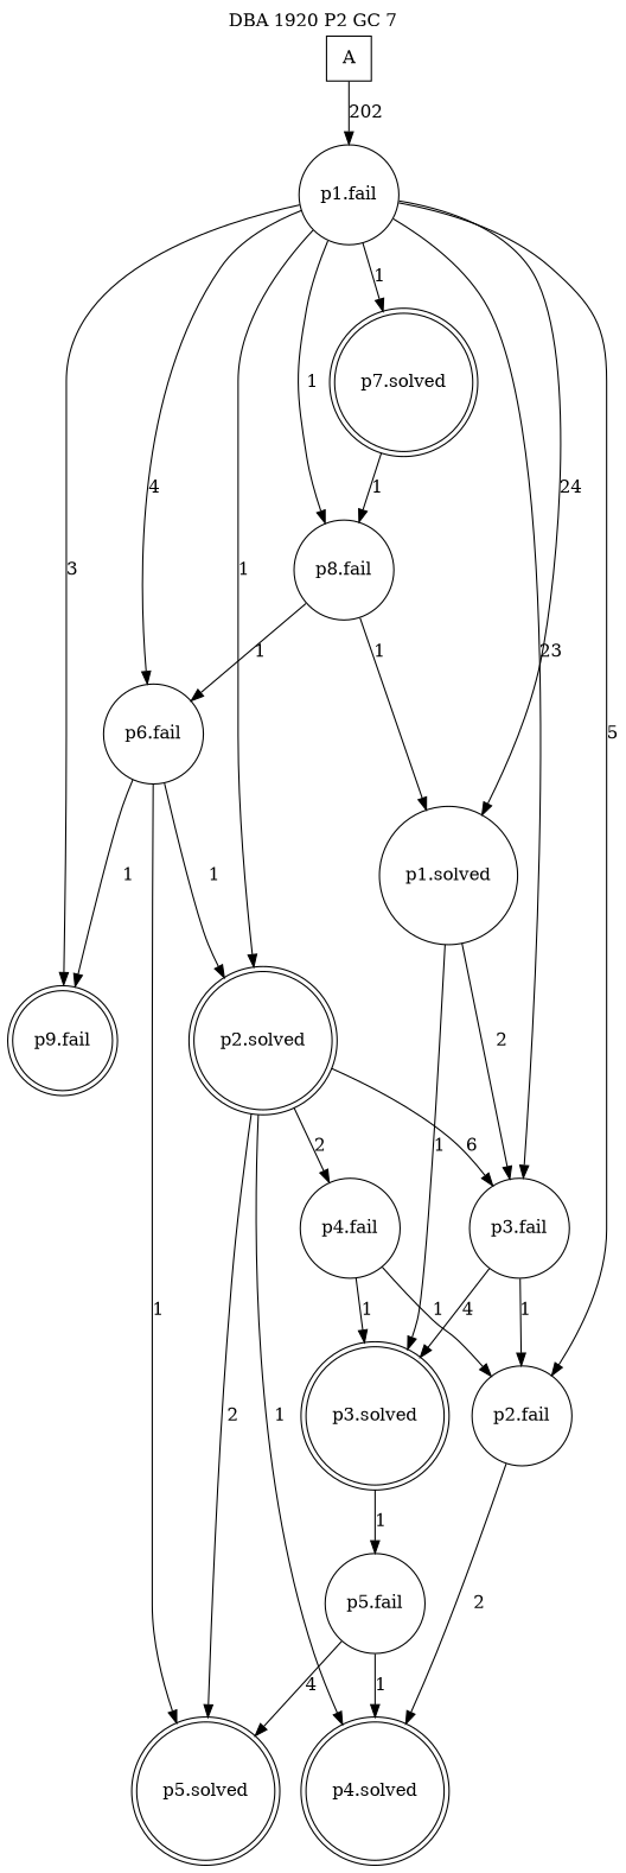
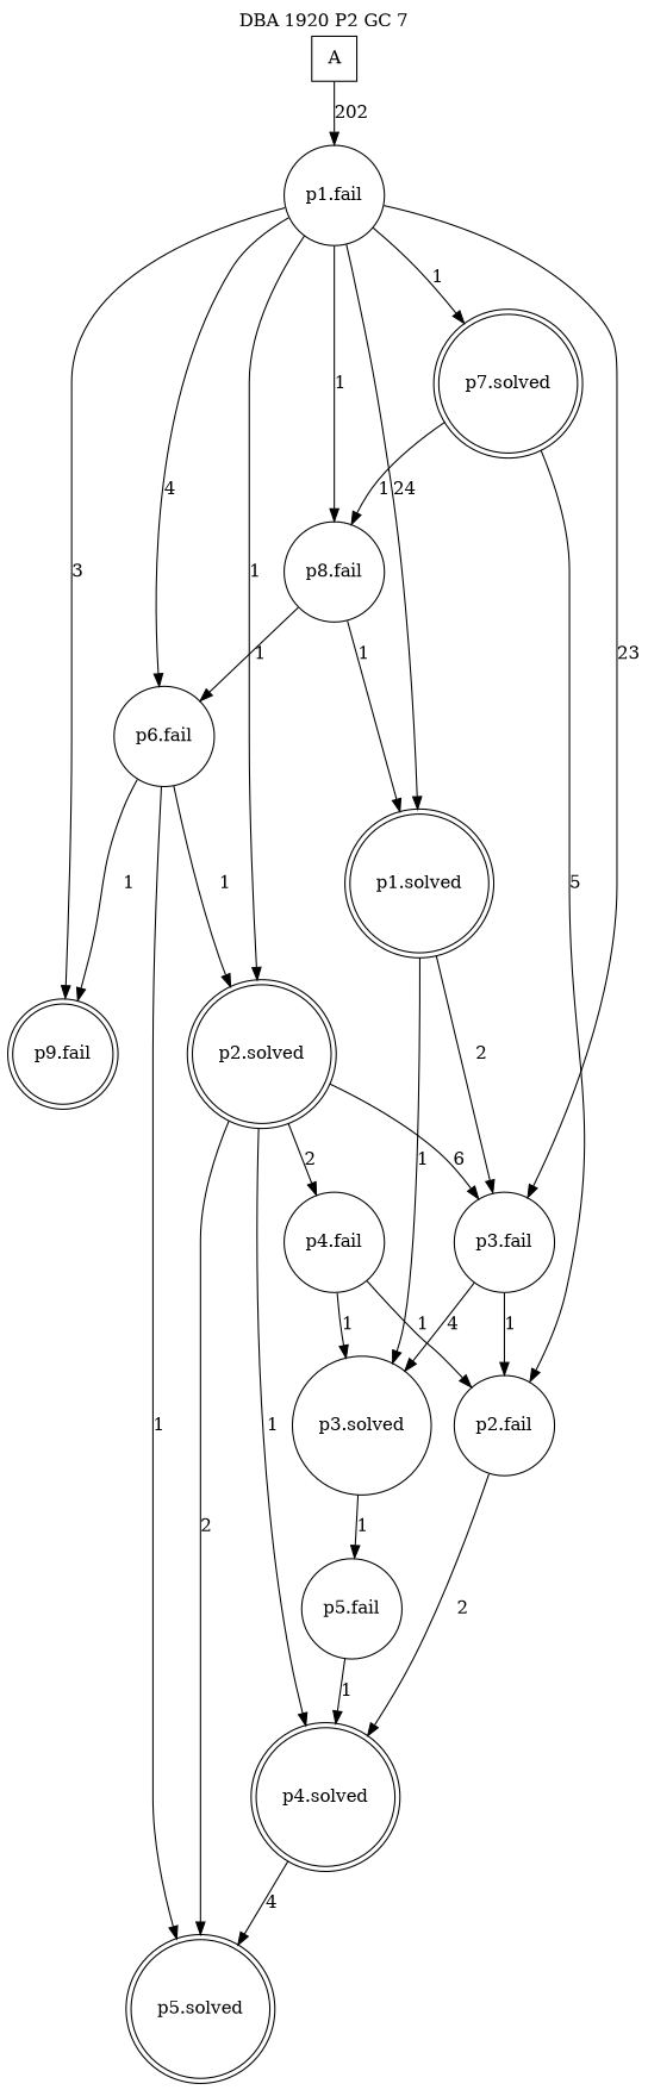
  digraph {
    label=" DBA 1920 P2 GC 7 "
    labelloc=tl
    rankdir=TB
    node [shape=circle]
    n1 [label=A shape=square]
    n2 [label="p1.fail"]
    n3 [label="p9.fail" shape=doublecircle]
    n4 [label="p2.fail"]
    n5 [label="p3.fail"]
-   n6 [label="p1.solved"]
+   n6 [label="p1.solved" shape=doublecircle]
    n7 [label="p2.solved" shape=doublecircle]
    n8 [label="p7.solved" shape=doublecircle]
    n9 [label="p8.fail"]
    n10 [label="p6.fail"]
    n11 [label="p4.solved" shape=doublecircle]
-   n12 [label="p3.solved" shape=doublecircle]
+   n12 [label="p3.solved"]
    n13 [label="p5.solved" shape=doublecircle]
    n14 [label="p4.fail"]
    n15 [label="p5.fail"]
    n1 -> n2 [label=202]
    n2 -> n3 [label=3]
-   n2 -> n4 [label=5]
+   n8 -> n4 [label=5]
    n2 -> n5 [label=23]
    n2 -> n6 [label=24]
    n2 -> n7 [label=1]
    n2 -> n8 [label=1]
    n2 -> n9 [label=1]
    n2 -> n10 [label=4]
    n4 -> n11 [label=2]
    n5 -> n4 [label=1]
    n5 -> n12 [label=4]
    n6 -> n5 [label=2]
    n6 -> n12 [label=1]
    n7 -> n5 [label=6]
    n7 -> n11 [label=1]
    n7 -> n13 [label=2]
    n7 -> n14 [label=2]
    n8 -> n9 [label=1]
    n9 -> n6 [label=1]
    n9 -> n10 [label=1]
    n10 -> n3 [label=1]
    n10 -> n7 [label=1]
    n10 -> n13 [label=1]
-   n15 -> n13 [label=4]
+   n11 -> n13 [label=4]
    n12 -> n15 [label=1]
    n14 -> n4 [label=1]
    n14 -> n12 [label=1]
    n15 -> n11 [label=1]
  }
